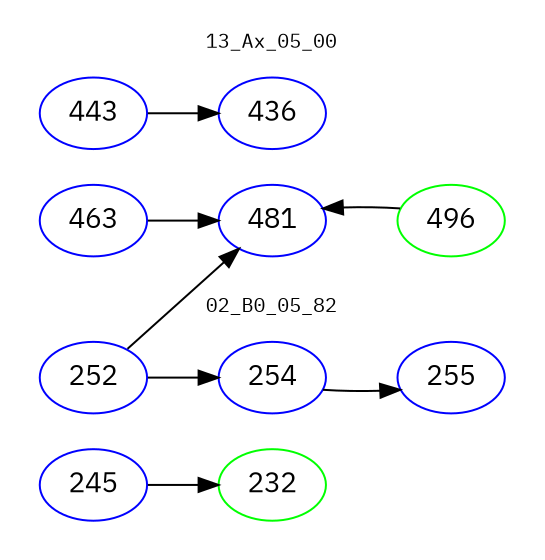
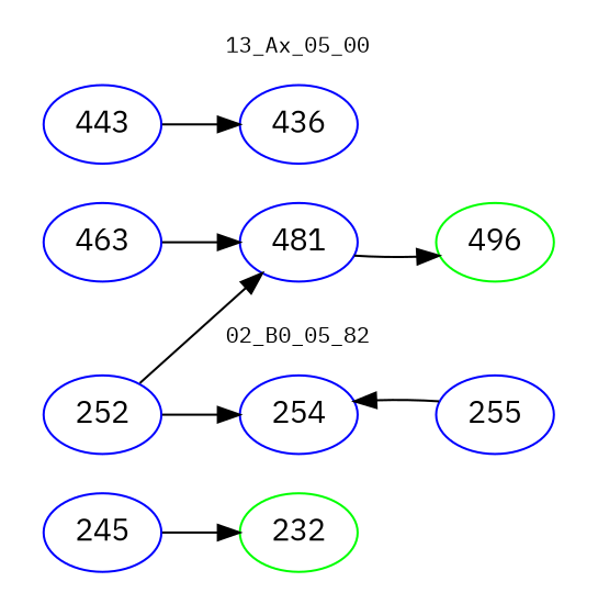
  digraph {
    fontname="IBM Plex Mono"
    rankdir=LR
    node [color=blue fontname="IBM Plex Mono"]
    edge [color=black fontname="IBM Plex Mono"]
    n1 [label=463]
    n2 [label=443]
    n3 [label=481]
    n4 [label=436]
    n5 [color=green label=496]
    n6 [label=252]
    n7 [label=245]
    n8 [label=254]
    n9 [color=green label=232]
    n10 [label=255]
    subgraph cluster_1 {
      color=white
      fontsize=10
      label="13_Ax_05_00"
      n1
      n2
      n3
      n4
      n5
    }
    subgraph cluster_2 {
      color=white
      fontsize=10
      label="02_B0_05_82"
      n6
      n7
      n8
      n9
      n10
    }
    n1 -> n3
    n2 -> n4
-   n5 -> n3
+   n3 -> n5
    n6 -> n3
    n6 -> n8
    n7 -> n9
-   n8 -> n10
+   n10 -> n8
  }
